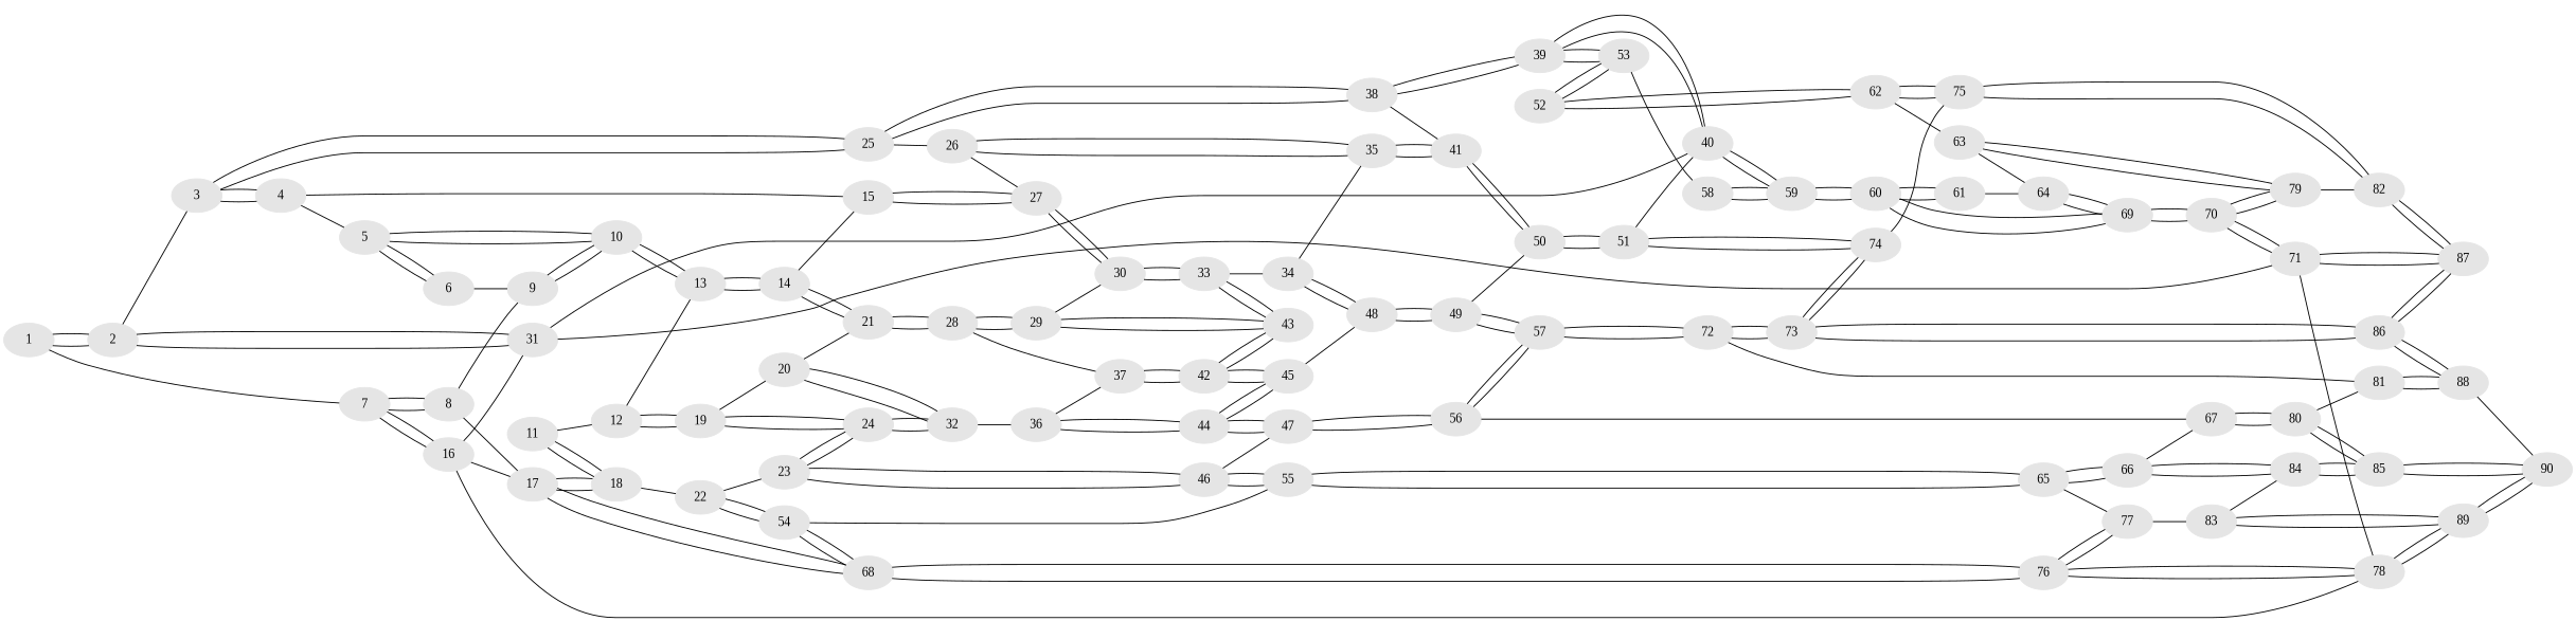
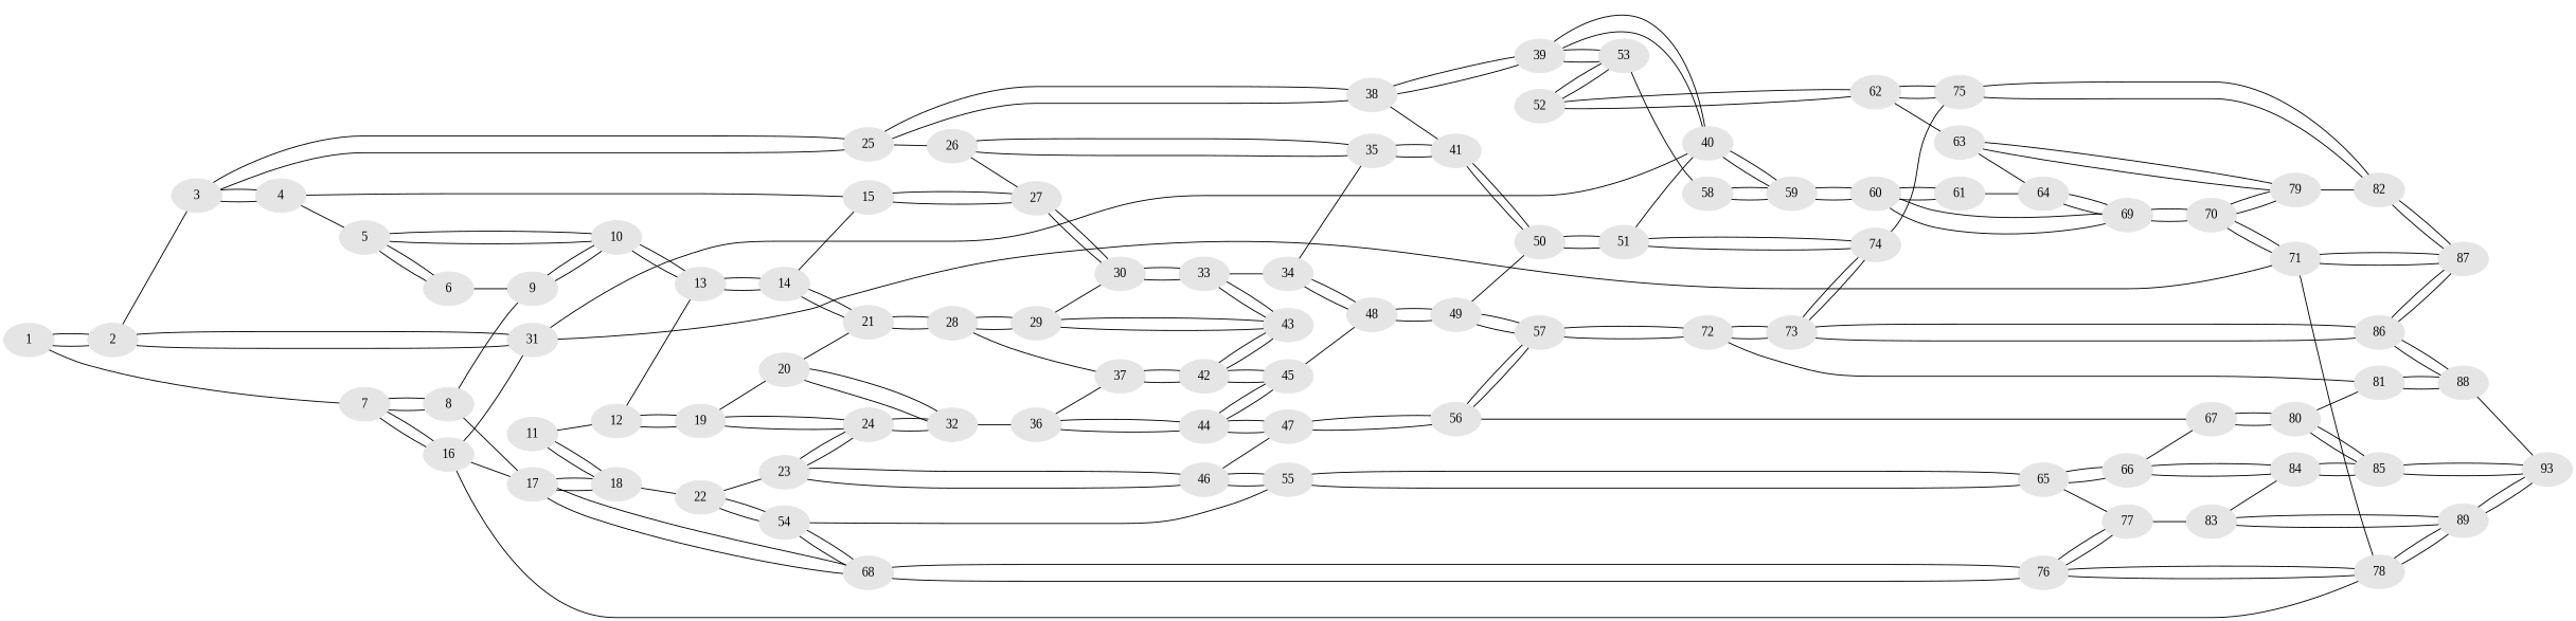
  graph {
    fontname="Liberation Serif"
    rankdir=LR
    node [color=gray90 fontname="Liberation Serif" style=filled]
    edge [fontname="Liberation Serif"]
    1
    2
    7
    3
    31
    8
    16
    4
    25
    40
    71
    5
    15
    26
    38
    6
    10
    27
    9
    13
    17
    78
    11
    12
    18
    14
    19
    22
    20
    24
    21
    28
    30
    68
    89
    76
    23
    54
    32
    36
    29
    37
    46
    55
    47
    35
    41
    39
    33
    43
    42
    34
    59
    87
    44
    48
    49
    50
    45
    53
    58
    60
    51
    56
    65
    57
    67
    72
    74
    52
    62
    75
    63
    66
    77
    80
    73
    81
    61
    69
    64
    70
    79
    82
    84
    83
    85
    86
    88
-   90
+   90 [label=93]
    1 -- 2
    1 -- 2
    1 -- 7
    2 -- 3
    2 -- 31
    2 -- 31
    7 -- 8
    7 -- 8
    7 -- 16
    7 -- 16
    3 -- 4
    3 -- 4
    3 -- 25
    3 -- 25
    31 -- 40
    31 -- 71
    8 -- 9
    8 -- 17
    16 -- 31
    16 -- 17
    16 -- 78
    4 -- 5
    4 -- 15
    25 -- 26
    25 -- 38
    25 -- 38
    40 -- 59
    40 -- 59
    71 -- 78
    71 -- 87
    71 -- 87
    5 -- 6
    5 -- 6
    5 -- 10
    5 -- 10
    15 -- 27
    15 -- 27
    26 -- 27
    26 -- 35
    26 -- 35
    38 -- 41
    38 -- 39
    38 -- 39
    6 -- 9
    10 -- 13
    10 -- 13
    27 -- 30
    27 -- 30
    9 -- 10
    9 -- 10
    13 -- 14
    13 -- 14
    17 -- 18
    17 -- 18
    17 -- 68
    17 -- 68
    78 -- 89
    78 -- 89
    11 -- 12
    11 -- 18
    11 -- 18
    12 -- 13
    12 -- 19
    12 -- 19
    18 -- 22
    14 -- 15
    14 -- 21
    14 -- 21
    19 -- 20
    19 -- 24
    19 -- 24
    22 -- 23
    22 -- 54
    22 -- 54
    20 -- 21
    20 -- 32
    20 -- 32
    24 -- 32
    24 -- 32
    21 -- 28
    21 -- 28
    28 -- 29
    28 -- 29
    28 -- 37
    30 -- 33
    30 -- 33
    68 -- 76
    68 -- 76
    89 -- 90
    89 -- 90
    76 -- 78
    76 -- 78
    76 -- 77
    76 -- 77
    23 -- 24
    23 -- 24
    23 -- 46
    23 -- 46
    54 -- 68
    54 -- 68
    54 -- 55
    32 -- 36
    36 -- 37
    36 -- 44
    36 -- 44
    29 -- 30
    29 -- 43
    29 -- 43
    37 -- 42
    37 -- 42
    46 -- 55
    46 -- 55
    46 -- 47
    55 -- 65
    55 -- 65
    47 -- 56
    47 -- 56
    35 -- 41
    35 -- 41
    41 -- 50
    41 -- 50
    39 -- 40
    39 -- 40
    39 -- 53
    39 -- 53
    33 -- 43
    33 -- 43
    33 -- 34
    42 -- 43
    42 -- 43
    42 -- 45
    42 -- 45
    34 -- 35
    34 -- 48
    34 -- 48
    59 -- 60
    59 -- 60
    44 -- 47
    44 -- 47
    44 -- 45
    44 -- 45
    48 -- 49
    48 -- 49
    49 -- 50
    49 -- 57
    49 -- 57
    50 -- 51
    50 -- 51
    45 -- 48
    53 -- 58
    58 -- 59
    58 -- 59
    60 -- 61
    60 -- 61
    60 -- 69
    60 -- 69
    51 -- 40
    51 -- 74
    51 -- 74
    56 -- 57
    56 -- 57
    56 -- 67
    65 -- 66
    65 -- 66
    65 -- 77
    57 -- 72
    57 -- 72
    67 -- 80
    67 -- 80
    72 -- 73
    72 -- 73
    72 -- 81
    74 -- 75
    52 -- 53
    52 -- 53
    52 -- 62
    52 -- 62
    62 -- 75
    62 -- 75
    62 -- 63
    75 -- 82
    75 -- 82
    63 -- 64
    63 -- 79
    63 -- 79
    66 -- 67
    66 -- 84
    66 -- 84
    77 -- 83
    80 -- 81
    80 -- 85
    80 -- 85
    73 -- 74
    73 -- 74
    73 -- 86
    73 -- 86
    81 -- 88
    81 -- 88
    61 -- 64
    69 -- 70
    69 -- 70
    64 -- 69
    64 -- 69
    70 -- 71
    70 -- 71
    70 -- 79
    70 -- 79
    79 -- 82
    82 -- 87
    82 -- 87
    84 -- 85
    84 -- 85
    83 -- 89
    83 -- 89
    83 -- 84
    85 -- 90
    85 -- 90
    86 -- 87
    86 -- 87
    86 -- 88
    86 -- 88
    88 -- 90
  }
